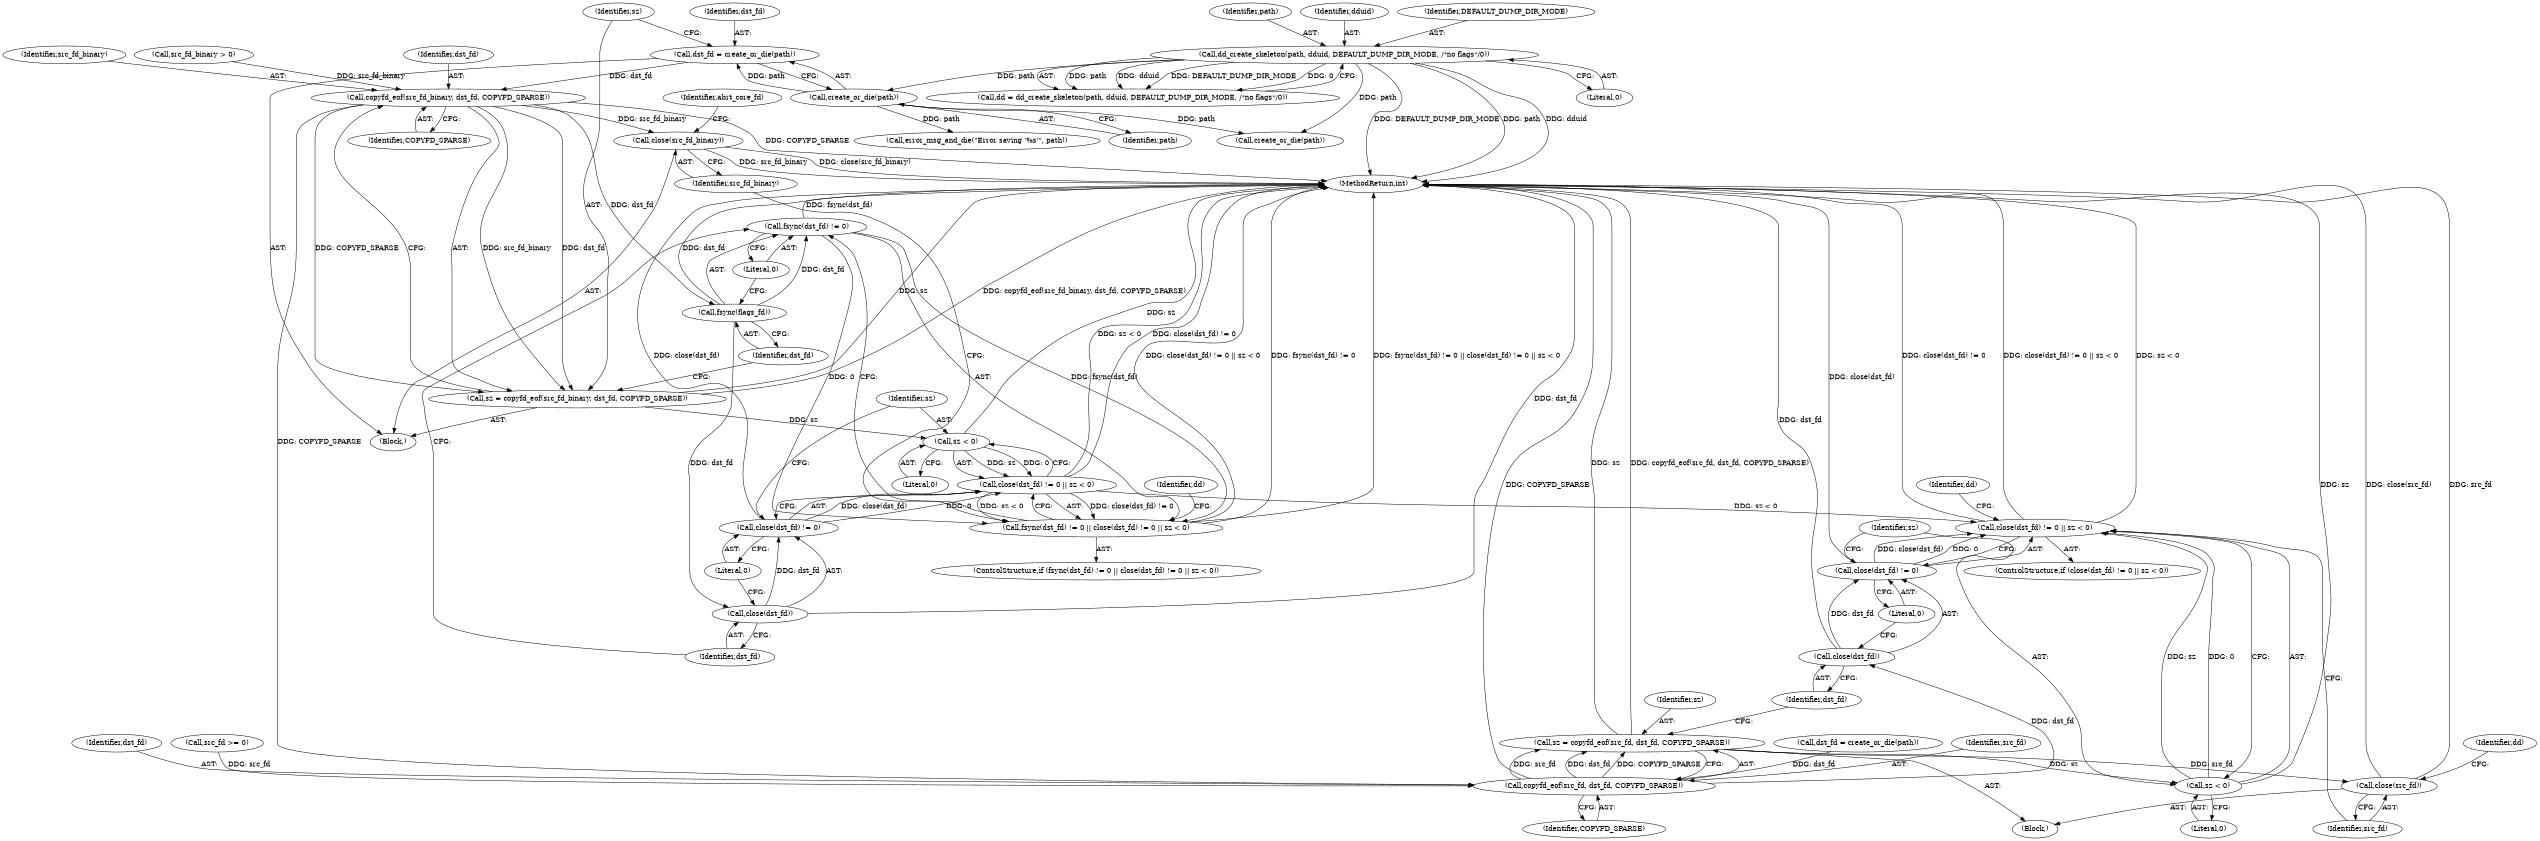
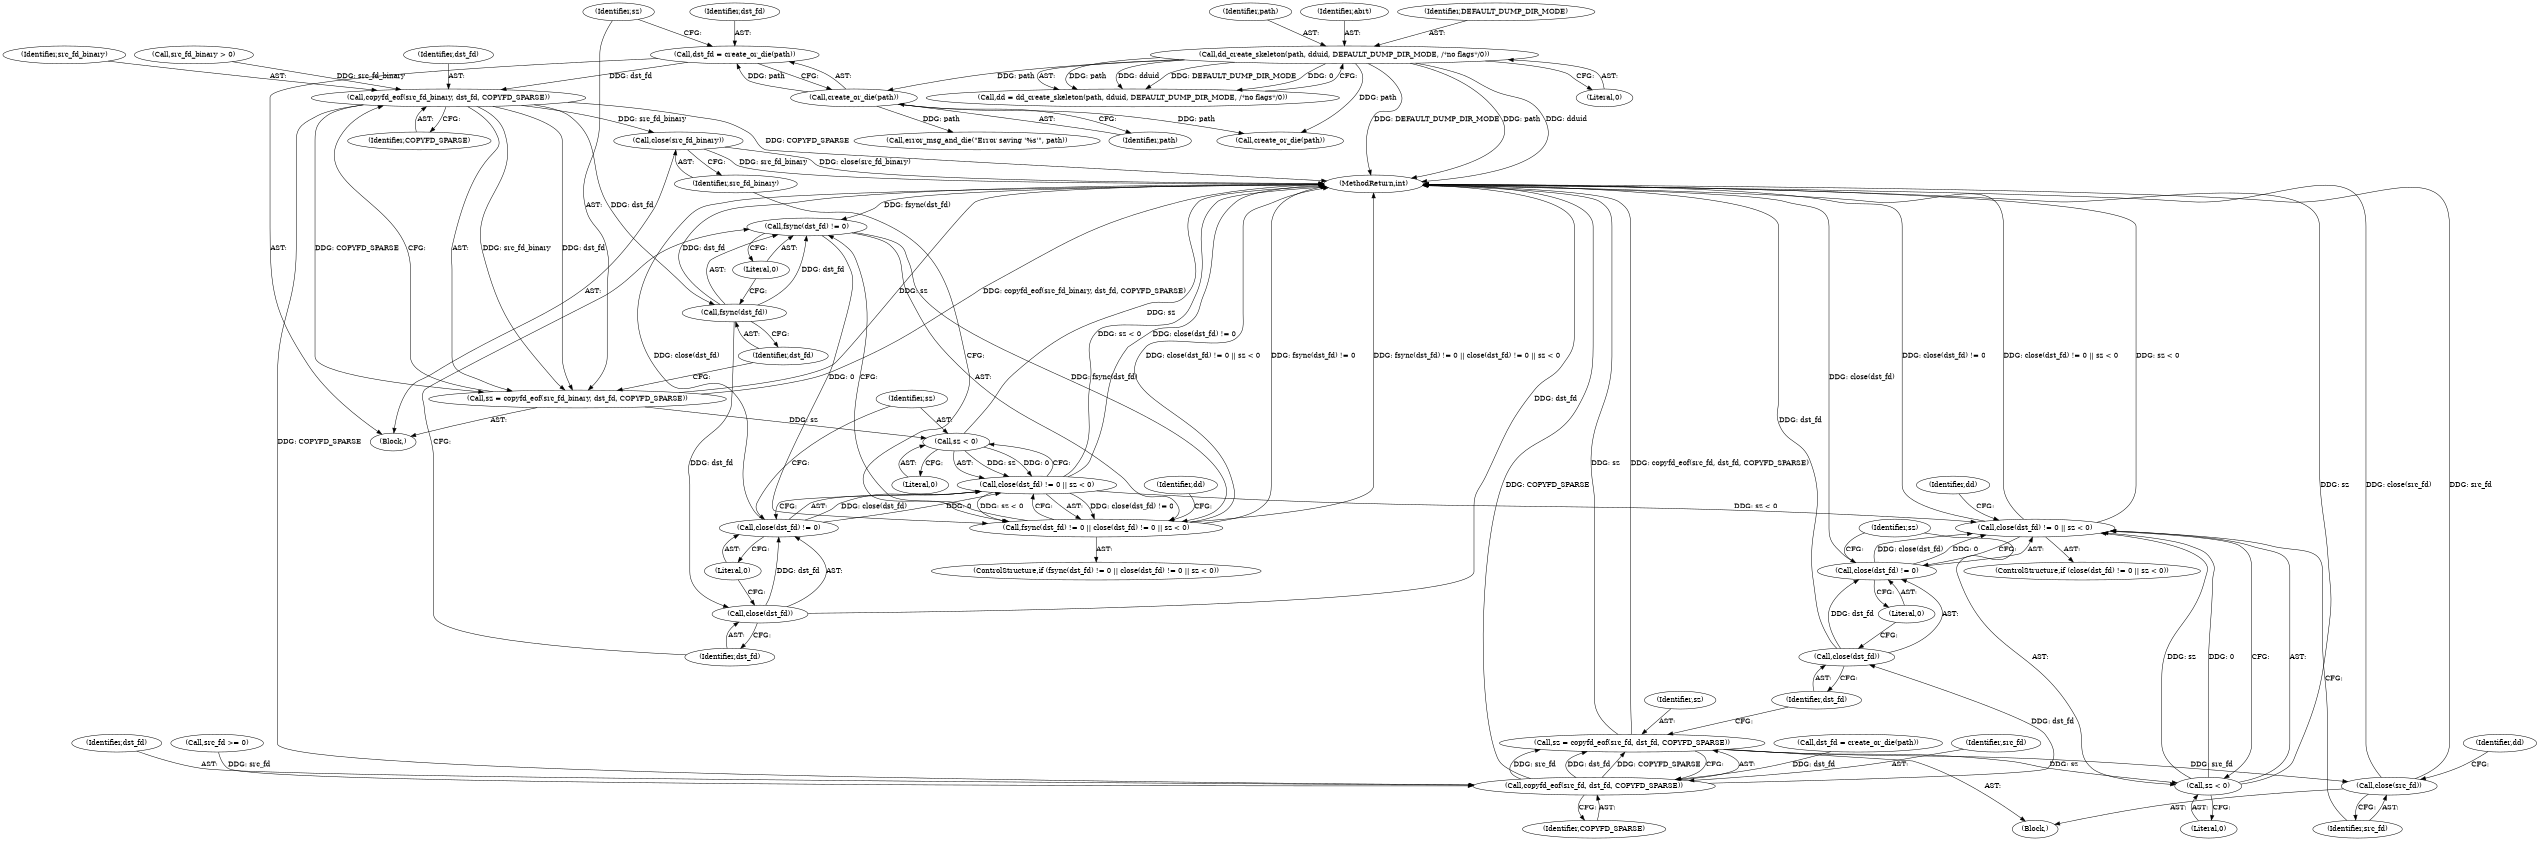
  digraph {
    n1 [label="(Call,dst_fd = create_or_die(path))"]
    n2 [label="(Call,create_or_die(path))"]
    n3 [label="(Call,copyfd_eof(src_fd_binary, dst_fd, COPYFD_SPARSE))"]
    n4 [label="(Block,)"]
    n5 [label="(Call,create_or_die(path))"]
    n6 [label="(Call,error_msg_and_die(\"Error saving '%s'\", path))"]
    n7 [label="(Identifier,path)"]
    n8 [label="(MethodReturn,int)"]
    n9 [label="(Call,sz = copyfd_eof(src_fd_binary, dst_fd, COPYFD_SPARSE))"]
-   n10 [label="(Call,fsync(flags_fd))"]
+   n10 [label="(Call,fsync(dst_fd))"]
    n11 [label="(Call,close(src_fd_binary))"]
    n12 [label="(Call,copyfd_eof(src_fd, dst_fd, COPYFD_SPARSE))"]
    n13 [label="(Identifier,COPYFD_SPARSE)"]
    n14 [label="(Call,dd_create_skeleton(path, dduid, DEFAULT_DUMP_DIR_MODE, /*no flags*/0))"]
    n15 [label="(Literal,0)"]
    n16 [label="(Call,dd = dd_create_skeleton(path, dduid, DEFAULT_DUMP_DIR_MODE, /*no flags*/0))"]
    n17 [label="(Call,sz < 0)"]
    n18 [label="(Call,fsync(dst_fd) != 0)"]
    n19 [label="(Call,close(dst_fd))"]
    n20 [label="(Identifier,dst_fd)"]
    n21 [label="(Identifier,src_fd_binary)"]
    n22 [label="(Call,sz = copyfd_eof(src_fd, dst_fd, COPYFD_SPARSE))"]
    n23 [label="(Call,close(dst_fd))"]
    n24 [label="(Identifier,COPYFD_SPARSE)"]
    n25 [label="(Call,close(dst_fd) != 0 || sz < 0)"]
    n26 [label="(Literal,0)"]
    n27 [label="(Call,fsync(dst_fd) != 0 || close(dst_fd) != 0 || sz < 0)"]
    n28 [label="(Call,close(dst_fd) != 0 || sz < 0)"]
    n29 [label="(Call,close(dst_fd) != 0)"]
    n30 [label="(ControlStructure,if (fsync(dst_fd) != 0 || close(dst_fd) != 0 || sz < 0))"]
    n31 [label="(Call,sz < 0)"]
    n32 [label="(Call,close(dst_fd) != 0)"]
    n33 [label="(ControlStructure,if (close(dst_fd) != 0 || sz < 0))"]
    n34 [label="(Literal,0)"]
    n35 [label="(Literal,0)"]
    n36 [label="(Literal,0)"]
    n37 [label="(Literal,0)"]
    n38 [label="(Identifier,dst_fd)"]
    n39 [label="(Call,close(src_fd))"]
    n40 [label="(Block,)"]
    n41 [label="(Identifier,dst_fd)"]
    n42 [label="(Identifier,src_fd)"]
    n43 [label="(Call,dst_fd = create_or_die(path))"]
    n44 [label="(Identifier,sz)"]
    n45 [label="(Identifier,path)"]
-   n46 [label="(Identifier,dduid)"]
+   n46 [label="(Identifier,abrt)"]
    n47 [label="(Identifier,src_fd)"]
    n48 [label="(Identifier,dst_fd)"]
    n49 [label="(Identifier,dd)"]
-   n50 [label="(Identifier,abrt_core_fd)"]
    n51 [label="(Identifier,src_fd_binary)"]
    n52 [label="(Identifier,dd)"]
    n53 [label="(Identifier,dst_fd)"]
    n54 [label="(Identifier,dd)"]
    n55 [label="(Identifier,sz)"]
    n56 [label="(Identifier,sz)"]
    n57 [label="(Call,src_fd_binary > 0)"]
    n58 [label="(Call,src_fd >= 0)"]
    n59 [label="(Identifier,sz)"]
    n60 [label="(Identifier,dst_fd)"]
    n61 [label="(Identifier,DEFAULT_DUMP_DIR_MODE)"]
    n1 -> n2 [label="CFG: "]
    n1 -> n3 [label="DDG: dst_fd"]
    n1 -> n4 [label="AST: "]
    n2 -> n1 [label="AST: "]
    n2 -> n1 [label="DDG: path"]
    n2 -> n5 [label="DDG: path"]
    n2 -> n6 [label="DDG: path"]
    n2 -> n7 [label="CFG: "]
    n3 -> n8 [label="DDG: COPYFD_SPARSE"]
    n3 -> n9 [label="AST: "]
    n3 -> n9 [label="DDG: src_fd_binary"]
    n3 -> n9 [label="DDG: dst_fd"]
    n3 -> n9 [label="DDG: COPYFD_SPARSE"]
    n3 -> n10 [label="DDG: dst_fd"]
    n3 -> n11 [label="DDG: src_fd_binary"]
    n3 -> n12 [label="DDG: COPYFD_SPARSE"]
    n3 -> n13 [label="CFG: "]
    n7 -> n2 [label="AST: "]
    n9 -> n3 [label="CFG: "]
    n9 -> n4 [label="AST: "]
    n9 -> n8 [label="DDG: sz"]
    n9 -> n8 [label="DDG: copyfd_eof(src_fd_binary, dst_fd, COPYFD_SPARSE)"]
    n9 -> n17 [label="DDG: sz"]
    n10 -> n8 [label="DDG: dst_fd"]
    n10 -> n18 [label="AST: "]
    n10 -> n18 [label="DDG: dst_fd"]
    n10 -> n19 [label="DDG: dst_fd"]
    n10 -> n20 [label="CFG: "]
    n11 -> n4 [label="AST: "]
    n11 -> n8 [label="DDG: src_fd_binary"]
    n11 -> n8 [label="DDG: close(src_fd_binary)"]
    n11 -> n21 [label="CFG: "]
    n12 -> n8 [label="DDG: COPYFD_SPARSE"]
    n12 -> n22 [label="AST: "]
    n12 -> n22 [label="DDG: src_fd"]
    n12 -> n22 [label="DDG: dst_fd"]
    n12 -> n22 [label="DDG: COPYFD_SPARSE"]
    n12 -> n23 [label="DDG: dst_fd"]
    n12 -> n24 [label="CFG: "]
    n13 -> n3 [label="AST: "]
    n14 -> n2 [label="DDG: path"]
    n14 -> n5 [label="DDG: path"]
    n14 -> n8 [label="DDG: DEFAULT_DUMP_DIR_MODE"]
    n14 -> n8 [label="DDG: path"]
    n14 -> n8 [label="DDG: dduid"]
    n14 -> n15 [label="CFG: "]
    n14 -> n16 [label="AST: "]
    n14 -> n16 [label="DDG: path"]
    n14 -> n16 [label="DDG: dduid"]
    n14 -> n16 [label="DDG: DEFAULT_DUMP_DIR_MODE"]
    n14 -> n16 [label="DDG: 0"]
    n15 -> n14 [label="AST: "]
    n16 -> n14 [label="CFG: "]
    n17 -> n8 [label="DDG: sz"]
    n17 -> n25 [label="AST: "]
    n17 -> n25 [label="DDG: sz"]
    n17 -> n25 [label="DDG: 0"]
    n17 -> n26 [label="CFG: "]
-   n18 -> n8 [label="DDG: fsync(dst_fd)"]
+   n8 -> n18 [label="DDG: fsync(dst_fd)"]
    n18 -> n27 [label="AST: "]
    n18 -> n27 [label="DDG: fsync(dst_fd)"]
    n18 -> n27 [label="DDG: 0"]
    n18 -> n35 [label="CFG: "]
    n19 -> n8 [label="DDG: dst_fd"]
    n19 -> n29 [label="AST: "]
    n19 -> n29 [label="DDG: dst_fd"]
    n19 -> n38 [label="CFG: "]
    n20 -> n9 [label="CFG: "]
    n20 -> n10 [label="AST: "]
    n21 -> n11 [label="AST: "]
    n21 -> n27 [label="CFG: "]
    n22 -> n8 [label="DDG: copyfd_eof(src_fd, dst_fd, COPYFD_SPARSE)"]
    n22 -> n8 [label="DDG: sz"]
    n22 -> n12 [label="CFG: "]
    n22 -> n31 [label="DDG: sz"]
    n22 -> n39 [label="DDG: src_fd"]
    n22 -> n40 [label="AST: "]
    n23 -> n8 [label="DDG: dst_fd"]
    n23 -> n32 [label="AST: "]
    n23 -> n32 [label="DDG: dst_fd"]
    n23 -> n41 [label="CFG: "]
    n24 -> n12 [label="AST: "]
    n25 -> n8 [label="DDG: sz < 0"]
    n25 -> n8 [label="DDG: close(dst_fd) != 0"]
    n25 -> n17 [label="CFG: "]
    n25 -> n27 [label="AST: "]
    n25 -> n27 [label="DDG: close(dst_fd) != 0"]
    n25 -> n27 [label="DDG: sz < 0"]
    n25 -> n28 [label="DDG: sz < 0"]
    n25 -> n29 [label="CFG: "]
    n26 -> n17 [label="AST: "]
    n27 -> n8 [label="DDG: fsync(dst_fd) != 0"]
    n27 -> n8 [label="DDG: close(dst_fd) != 0 || sz < 0"]
    n27 -> n8 [label="DDG: fsync(dst_fd) != 0 || close(dst_fd) != 0 || sz < 0"]
    n27 -> n18 [label="CFG: "]
    n27 -> n25 [label="CFG: "]
    n27 -> n30 [label="AST: "]
    n28 -> n8 [label="DDG: sz < 0"]
    n28 -> n8 [label="DDG: close(dst_fd) != 0"]
    n28 -> n8 [label="DDG: close(dst_fd) != 0 || sz < 0"]
    n28 -> n31 [label="CFG: "]
    n28 -> n32 [label="CFG: "]
    n28 -> n33 [label="AST: "]
    n29 -> n8 [label="DDG: close(dst_fd)"]
    n29 -> n25 [label="AST: "]
    n29 -> n25 [label="DDG: close(dst_fd)"]
    n29 -> n25 [label="DDG: 0"]
    n29 -> n34 [label="CFG: "]
    n31 -> n8 [label="DDG: sz"]
    n31 -> n28 [label="AST: "]
    n31 -> n28 [label="DDG: sz"]
    n31 -> n28 [label="DDG: 0"]
    n31 -> n36 [label="CFG: "]
    n32 -> n8 [label="DDG: close(dst_fd)"]
    n32 -> n28 [label="AST: "]
    n32 -> n28 [label="DDG: close(dst_fd)"]
    n32 -> n28 [label="DDG: 0"]
    n32 -> n37 [label="CFG: "]
    n34 -> n19 [label="CFG: "]
    n34 -> n29 [label="AST: "]
    n35 -> n10 [label="CFG: "]
    n35 -> n18 [label="AST: "]
    n36 -> n31 [label="AST: "]
    n37 -> n23 [label="CFG: "]
    n37 -> n32 [label="AST: "]
    n38 -> n18 [label="CFG: "]
    n38 -> n19 [label="AST: "]
    n39 -> n8 [label="DDG: close(src_fd)"]
    n39 -> n8 [label="DDG: src_fd"]
    n39 -> n40 [label="AST: "]
    n39 -> n42 [label="CFG: "]
    n41 -> n22 [label="CFG: "]
    n41 -> n23 [label="AST: "]
    n42 -> n28 [label="CFG: "]
    n42 -> n39 [label="AST: "]
    n43 -> n12 [label="DDG: dst_fd"]
    n44 -> n1 [label="CFG: "]
    n44 -> n9 [label="AST: "]
    n45 -> n14 [label="AST: "]
    n46 -> n14 [label="AST: "]
    n47 -> n12 [label="AST: "]
    n48 -> n3 [label="AST: "]
    n49 -> n39 [label="CFG: "]
-   n50 -> n11 [label="CFG: "]
    n51 -> n3 [label="AST: "]
    n52 -> n28 [label="CFG: "]
    n53 -> n12 [label="AST: "]
    n54 -> n27 [label="CFG: "]
    n55 -> n17 [label="AST: "]
    n55 -> n29 [label="CFG: "]
    n56 -> n22 [label="AST: "]
    n57 -> n3 [label="DDG: src_fd_binary"]
    n58 -> n12 [label="DDG: src_fd"]
    n59 -> n31 [label="AST: "]
    n59 -> n32 [label="CFG: "]
    n60 -> n1 [label="AST: "]
    n61 -> n14 [label="AST: "]
  }
